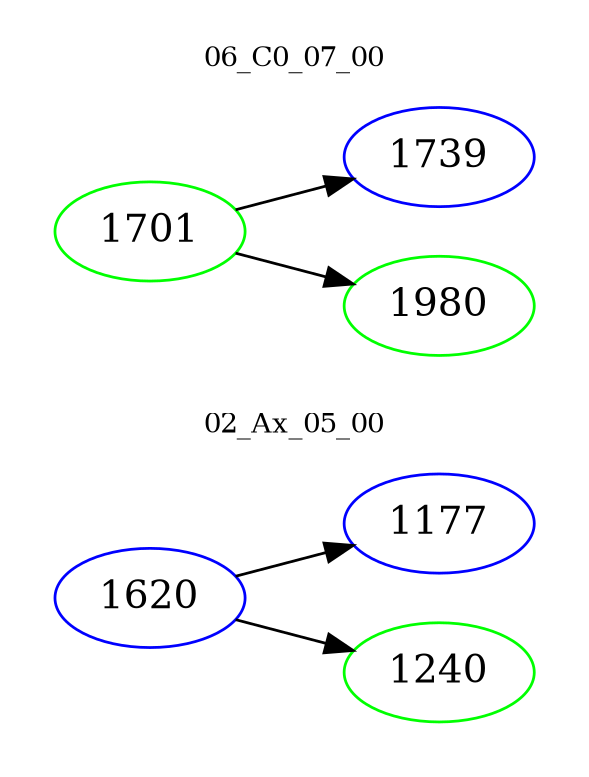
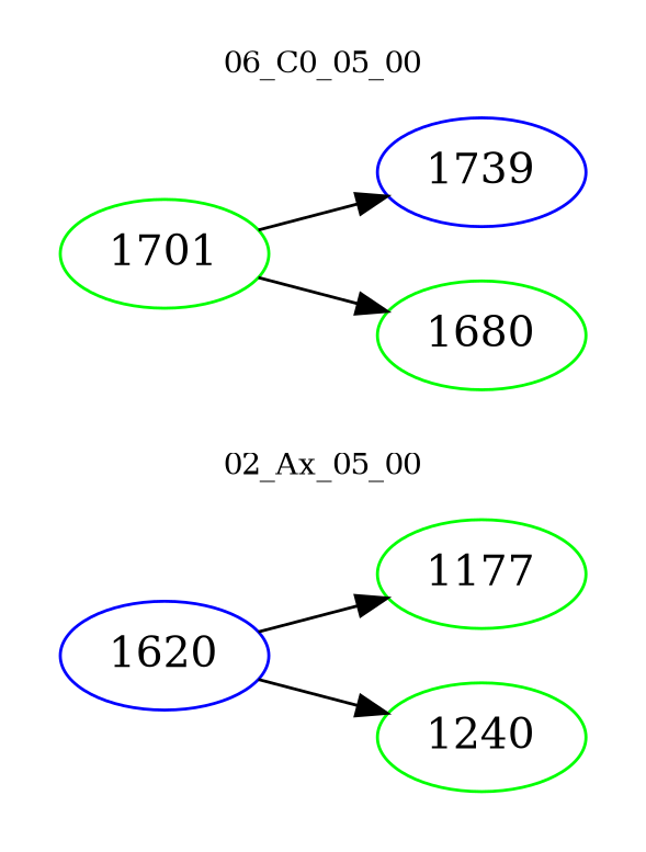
  digraph {
    rankdir=LR
    node [color=blue]
    edge [color=black]
    n1 [label=1620]
    n2 [color=green label=1240]
-   n3 [label=1177]
+   n3 [color=green label=1177]
    n4 [color=green label=1701]
-   n5 [color=green label=1980]
+   n5 [color=green label=1680]
    n6 [label=1739]
    subgraph cluster_1 {
      color=white
      fontsize=10
      label="02_Ax_05_00"
      n1
      n2
      n3
    }
    subgraph cluster_2 {
      color=white
      fontsize=10
-     label="06_C0_07_00"
+     label="06_C0_05_00"
      n4
      n5
      n6
    }
    n1 -> n2
    n1 -> n3
    n4 -> n5
    n4 -> n6
  }
